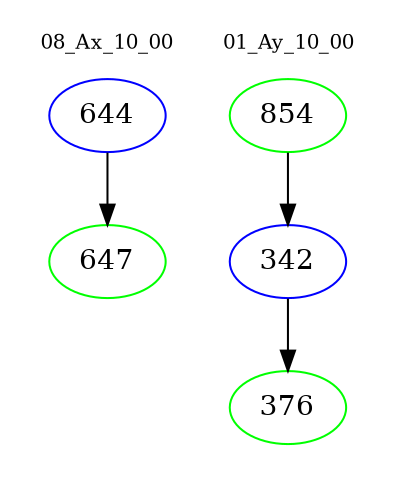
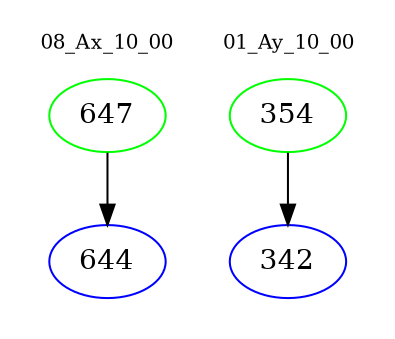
  digraph {
    node [color=green]
    edge [color=black]
    n1 [color=blue label=644]
    n2 [label=647]
    n3 [color=blue label=342]
-   n4 [label=376]
-   n5 [label=854]
+   n5 [label=354]
    subgraph cluster_1 {
      color=white
      fontsize=10
      label="08_Ax_10_00"
      n1
      n2
    }
    subgraph cluster_2 {
      color=white
      fontsize=10
      label="01_Ay_10_00"
      n3
-     n4
      n5
    }
-   n1 -> n2
-   n3 -> n4
+   n2 -> n1
    n5 -> n3
  }
